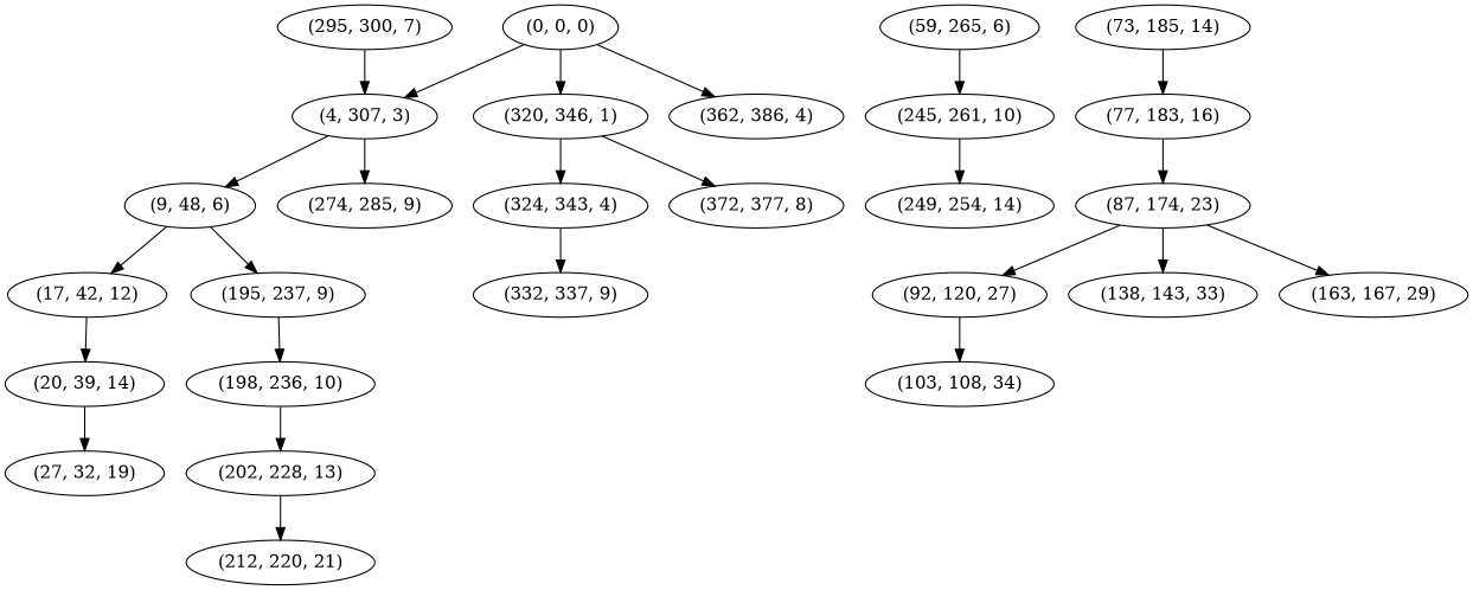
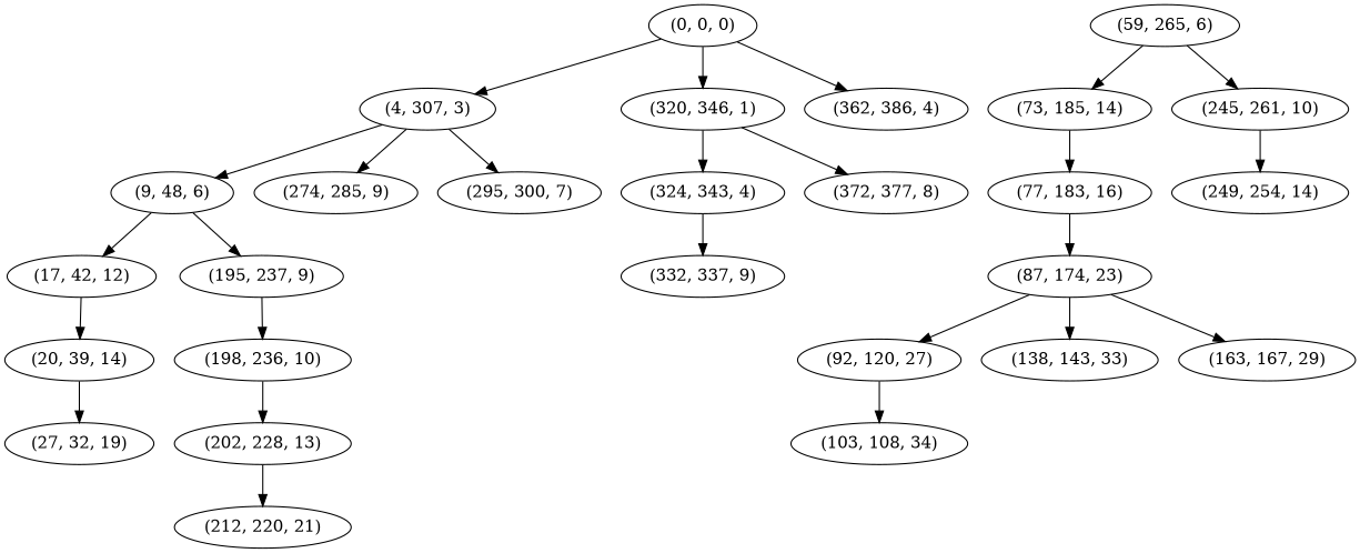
  digraph {
    "(0, 0, 0)"
    "(4, 307, 3)"
    "(320, 346, 1)"
    "(362, 386, 4)"
    "(9, 48, 6)"
    "(274, 285, 9)"
    "(295, 300, 7)"
    "(324, 343, 4)"
    "(372, 377, 8)"
    "(17, 42, 12)"
    "(195, 237, 9)"
    "(59, 265, 6)"
    "(73, 185, 14)"
    "(245, 261, 10)"
    "(20, 39, 14)"
    "(27, 32, 19)"
    "(77, 183, 16)"
    "(198, 236, 10)"
    "(249, 254, 14)"
    "(87, 174, 23)"
    "(92, 120, 27)"
    "(138, 143, 33)"
    "(163, 167, 29)"
    "(103, 108, 34)"
    "(202, 228, 13)"
    "(212, 220, 21)"
    "(332, 337, 9)"
    "(0, 0, 0)" -> "(4, 307, 3)"
    "(0, 0, 0)" -> "(320, 346, 1)"
    "(0, 0, 0)" -> "(362, 386, 4)"
    "(4, 307, 3)" -> "(9, 48, 6)"
    "(4, 307, 3)" -> "(274, 285, 9)"
-   "(295, 300, 7)" -> "(4, 307, 3)"
+   "(4, 307, 3)" -> "(295, 300, 7)"
    "(320, 346, 1)" -> "(324, 343, 4)"
    "(320, 346, 1)" -> "(372, 377, 8)"
    "(9, 48, 6)" -> "(17, 42, 12)"
    "(9, 48, 6)" -> "(195, 237, 9)"
    "(324, 343, 4)" -> "(332, 337, 9)"
    "(17, 42, 12)" -> "(20, 39, 14)"
    "(195, 237, 9)" -> "(198, 236, 10)"
+   "(59, 265, 6)" -> "(73, 185, 14)"
    "(59, 265, 6)" -> "(245, 261, 10)"
    "(73, 185, 14)" -> "(77, 183, 16)"
    "(245, 261, 10)" -> "(249, 254, 14)"
    "(20, 39, 14)" -> "(27, 32, 19)"
    "(77, 183, 16)" -> "(87, 174, 23)"
    "(198, 236, 10)" -> "(202, 228, 13)"
    "(87, 174, 23)" -> "(92, 120, 27)"
    "(87, 174, 23)" -> "(138, 143, 33)"
    "(87, 174, 23)" -> "(163, 167, 29)"
    "(92, 120, 27)" -> "(103, 108, 34)"
    "(202, 228, 13)" -> "(212, 220, 21)"
  }
